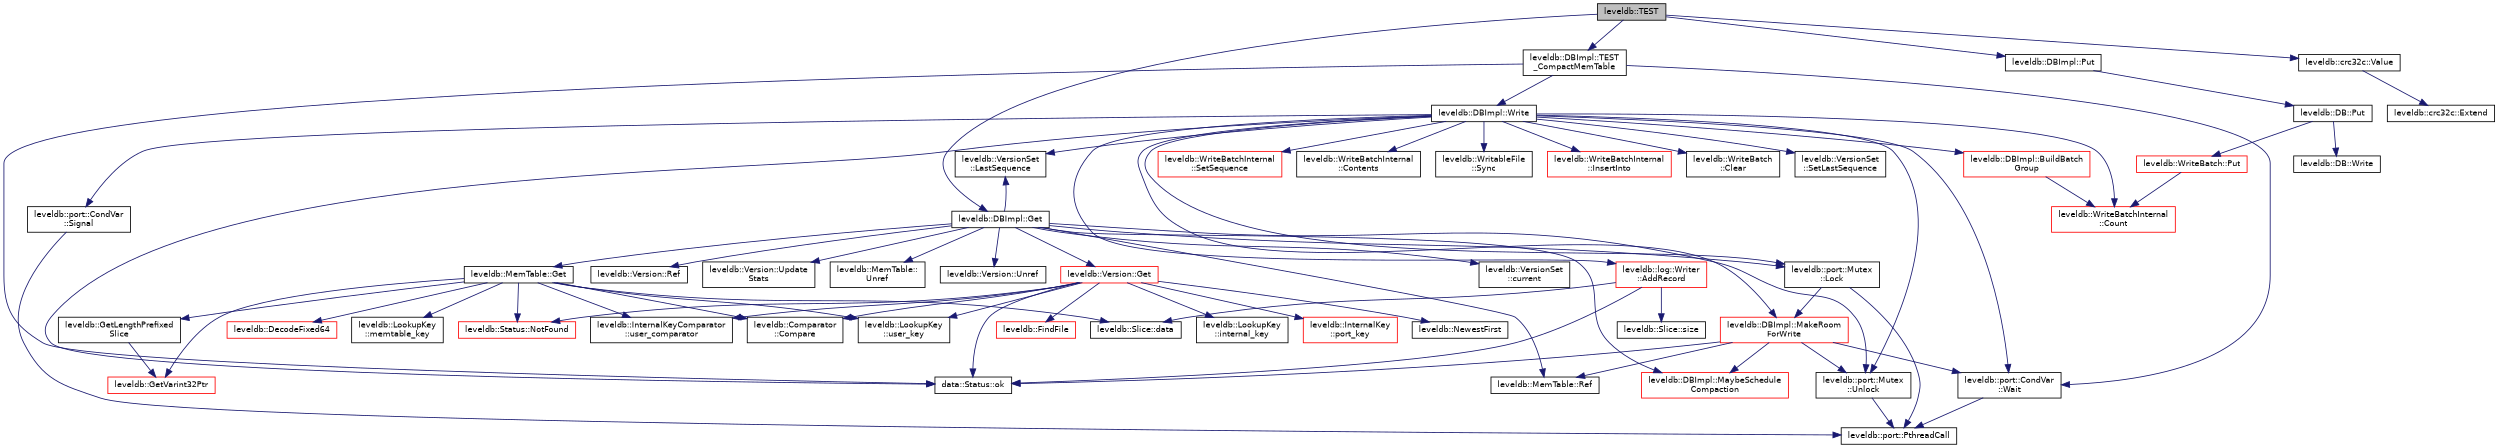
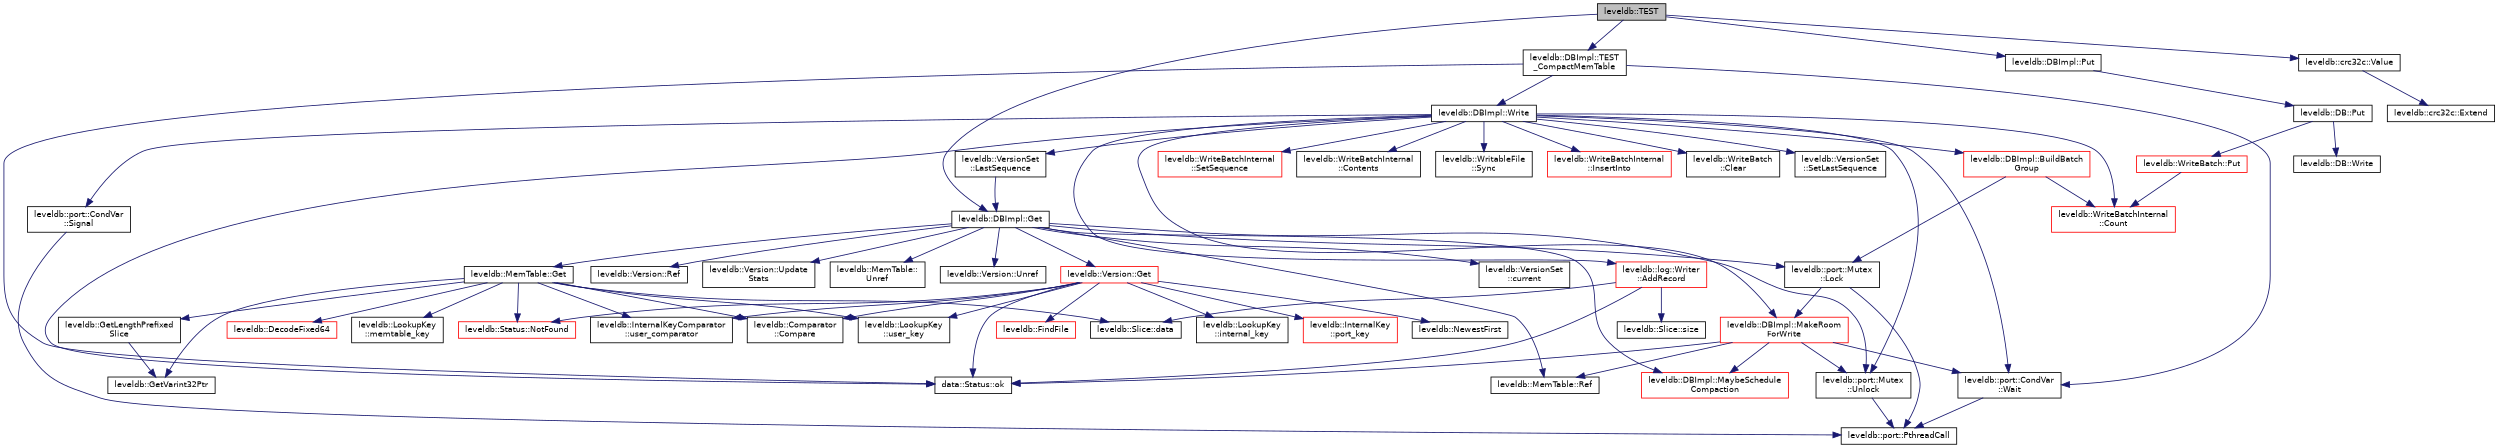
  digraph {
    rankdir=TB
    node [color=black fillcolor=white fontname=Helvetica fontsize=10 shape=record style=filled]
    edge [color=midnightblue fontname=Helvetica fontsize=10 labelfontname=Helvetica labelfontsize=10 style=solid]
    n1 [fillcolor=grey75 fontcolor=black height=0.2 label="leveldb::TEST" width=0.4]
    n2 [height=0.2 label="leveldb::DBImpl::TEST\l_CompactMemTable" width=0.4]
    n3 [height=0.2 label="leveldb::DBImpl::Put" width=0.4]
    n4 [height=0.2 label="leveldb::crc32c::Value" width=0.4]
    n5 [height=0.2 label="leveldb::DBImpl::Get" width=0.4]
    n6 [height=0.2 label="leveldb::DBImpl::Write" width=0.4]
    n7 [height=0.2 label="leveldb::port::CondVar\l::Wait" width=0.4]
    n8 [height=0.2 label="data::Status::ok" width=0.4]
    n9 [height=0.2 label="leveldb::DB::Put" width=0.4]
    n10 [height=0.2 label="leveldb::crc32c::Extend" width=0.4]
    n11 [height=0.2 label="leveldb::port::Mutex\l::Unlock" width=0.4]
    n12 [height=0.2 label="leveldb::port::Mutex\l::Lock" width=0.4]
    n13 [height=0.2 label="leveldb::VersionSet\l::LastSequence" width=0.4]
    n14 [height=0.2 label="leveldb::MemTable::Ref" width=0.4]
    n15 [color=red height=0.2 label="leveldb::DBImpl::MaybeSchedule\lCompaction" width=0.4]
    n16 [height=0.2 label="leveldb::VersionSet\l::current" width=0.4]
    n17 [height=0.2 label="leveldb::Version::Ref" width=0.4]
    n18 [height=0.2 label="leveldb::MemTable::Get" width=0.4]
    n19 [color=red height=0.2 label="leveldb::Version::Get" width=0.4]
    n20 [height=0.2 label="leveldb::Version::Update\lStats" width=0.4]
    n21 [height=0.2 label="leveldb::MemTable::\lUnref" width=0.4]
    n22 [height=0.2 label="leveldb::Version::Unref" width=0.4]
    n23 [color=red height=0.2 label="leveldb::DBImpl::MakeRoom\lForWrite" width=0.4]
    n24 [color=red height=0.2 label="leveldb::DBImpl::BuildBatch\lGroup" width=0.4]
    n25 [color=red height=0.2 label="leveldb::WriteBatchInternal\l::Count" width=0.4]
    n26 [color=red height=0.2 label="leveldb::WriteBatchInternal\l::SetSequence" width=0.4]
    n27 [color=red height=0.2 label="leveldb::log::Writer\l::AddRecord" width=0.4]
    n28 [height=0.2 label="leveldb::WriteBatchInternal\l::Contents" width=0.4]
    n29 [height=0.2 label="leveldb::WritableFile\l::Sync" width=0.4]
    n30 [color=red height=0.2 label="leveldb::WriteBatchInternal\l::InsertInto" width=0.4]
    n31 [height=0.2 label="leveldb::WriteBatch\l::Clear" width=0.4]
    n32 [height=0.2 label="leveldb::VersionSet\l::SetLastSequence" width=0.4]
    n33 [height=0.2 label="leveldb::port::CondVar\l::Signal" width=0.4]
    n34 [height=0.2 label="leveldb::port::PthreadCall" width=0.4]
    n35 [height=0.2 label="leveldb::Slice::data" width=0.4]
    n36 [height=0.2 label="leveldb::Slice::size" width=0.4]
    n37 [color=red height=0.2 label="leveldb::WriteBatch::Put" width=0.4]
    n38 [height=0.2 label="leveldb::DB::Write" width=0.4]
    n39 [height=0.2 label="leveldb::LookupKey\l::memtable_key" width=0.4]
-   n40 [color=red height=0.2 label="leveldb::GetVarint32Ptr" width=0.4]
+   n40 [height=0.2 label="leveldb::GetVarint32Ptr" width=0.4]
    n41 [height=0.2 label="leveldb::InternalKeyComparator\l::user_comparator" width=0.4]
    n42 [height=0.2 label="leveldb::Comparator\l::Compare" width=0.4]
    n43 [height=0.2 label="leveldb::LookupKey\l::user_key" width=0.4]
    n44 [color=red height=0.2 label="leveldb::DecodeFixed64" width=0.4]
    n45 [height=0.2 label="leveldb::GetLengthPrefixed\lSlice" width=0.4]
    n46 [color=red height=0.2 label="leveldb::Status::NotFound" width=0.4]
    n47 [height=0.2 label="leveldb::LookupKey\l::internal_key" width=0.4]
    n48 [color=red height=0.2 label="leveldb::InternalKey\l::port_key" width=0.4]
    n49 [height=0.2 label="leveldb::NewestFirst" width=0.4]
    n50 [color=red height=0.2 label="leveldb::FindFile" width=0.4]
    n1 -> n2
    n1 -> n3
    n1 -> n4
    n1 -> n5
    n2 -> n6
    n2 -> n7
    n2 -> n8
    n3 -> n9
    n4 -> n10
    n5 -> n11
    n5 -> n12
-   n5 -> n13
+   n13 -> n5
    n5 -> n14
    n5 -> n15
    n5 -> n16
    n5 -> n17
    n5 -> n18
    n5 -> n19
    n5 -> n20
    n5 -> n21
    n5 -> n22
    n6 -> n7
    n6 -> n8
    n6 -> n11
-   n6 -> n12
+   n24 -> n12
    n6 -> n13
    n6 -> n23
    n6 -> n24
    n6 -> n25
    n6 -> n26
    n6 -> n27
    n6 -> n28
    n6 -> n29
    n6 -> n30
    n6 -> n31
    n6 -> n32
    n6 -> n33
    n7 -> n34
    n9 -> n37
    n9 -> n38
    n11 -> n34
    n12 -> n23
    n12 -> n34
    n18 -> n35
    n18 -> n39
    n18 -> n40
    n18 -> n41
    n18 -> n42
    n18 -> n43
    n18 -> n44
    n18 -> n45
    n18 -> n46
    n19 -> n8
    n19 -> n41
    n19 -> n42
    n19 -> n43
    n19 -> n46
    n19 -> n47
    n19 -> n48
    n19 -> n49
    n19 -> n50
    n23 -> n7
    n23 -> n8
    n23 -> n11
    n23 -> n14
    n23 -> n15
    n24 -> n25
    n27 -> n8
    n27 -> n35
    n27 -> n36
    n33 -> n34
    n37 -> n25
    n45 -> n40
  }
